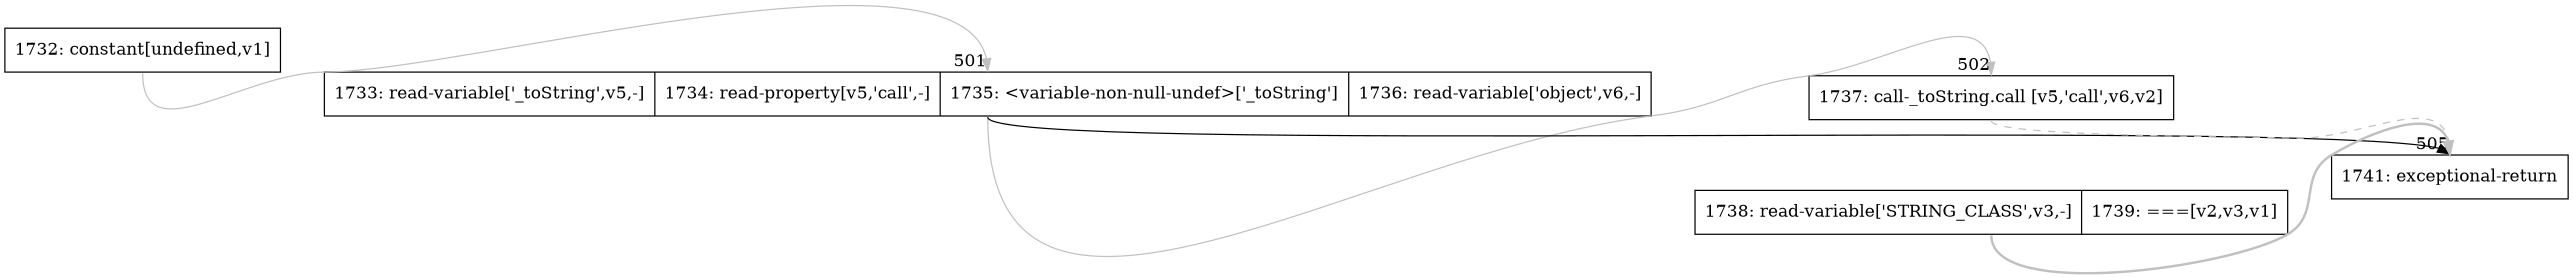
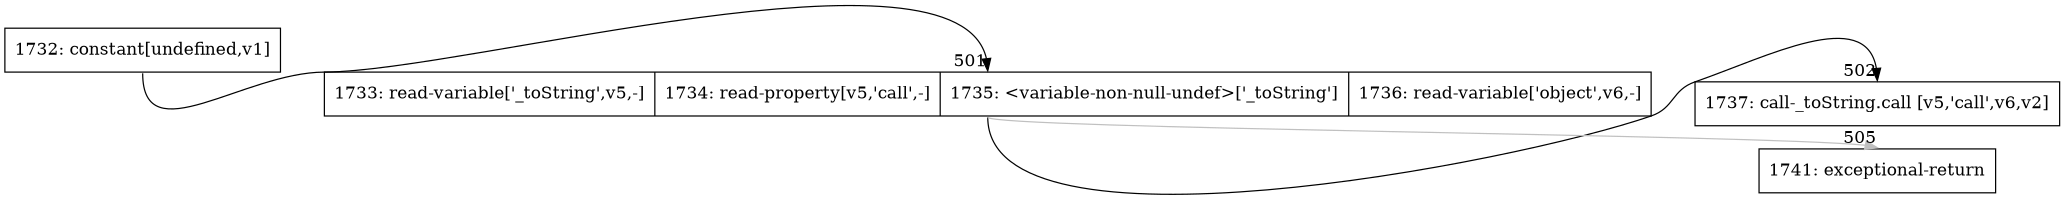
  digraph {
    rankdir=LR
    node [shape=record]
    edge [headport=n style=solid tailport=s color=gray]
    n1 [label="{1732: constant[undefined,v1]}"]
    n2 [label="{1733: read-variable['_toString',v5,-]|1734: read-property[v5,'call',-]|1735: \<variable-non-null-undef\>['_toString']|1736: read-variable['object',v6,-]}"]
    n3 [label="{1737: call-_toString.call [v5,'call',v6,v2]}"]
    n4 [label="{1741: exceptional-return}"]
-   n5 [label="{1738: read-variable['STRING_CLASS',v3,-]|1739: ===[v2,v3,v1]}"]
-   n1 -> n2 [headlabel="      501"]
-   n2 -> n3 [headlabel="      502"]
-   n2 -> n4 [color=black headlabel="      505"]
-   n3 -> n4 [style=dashed]
-   n5 -> n4 [style=bold]
+   n1 -> n2 [headlabel="      501" color=""]
+   n2 -> n3 [headlabel="      502" color=""]
+   n2 -> n4 [headlabel="      505"]
  }
